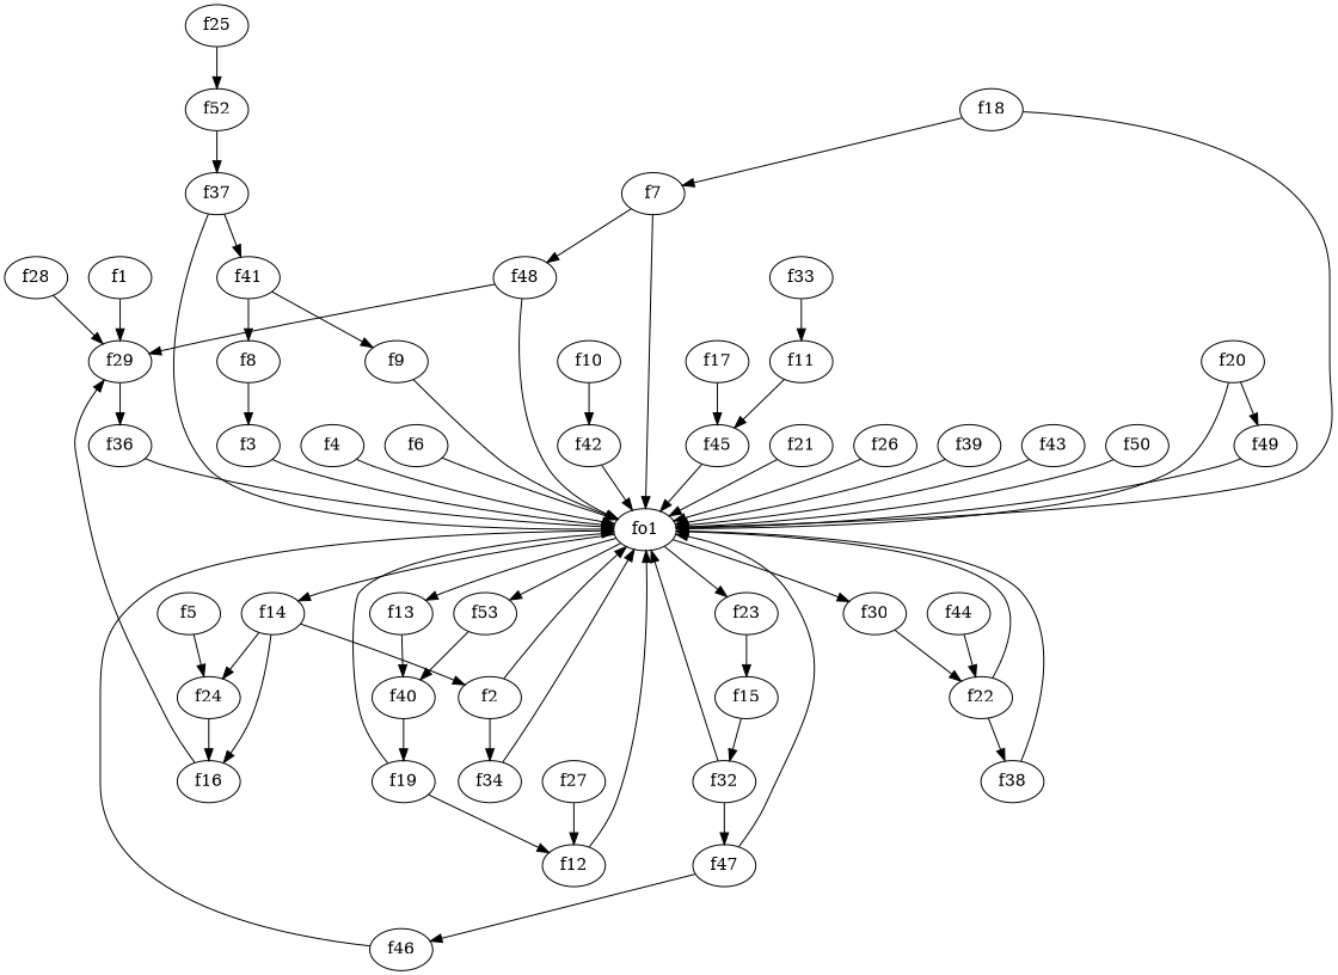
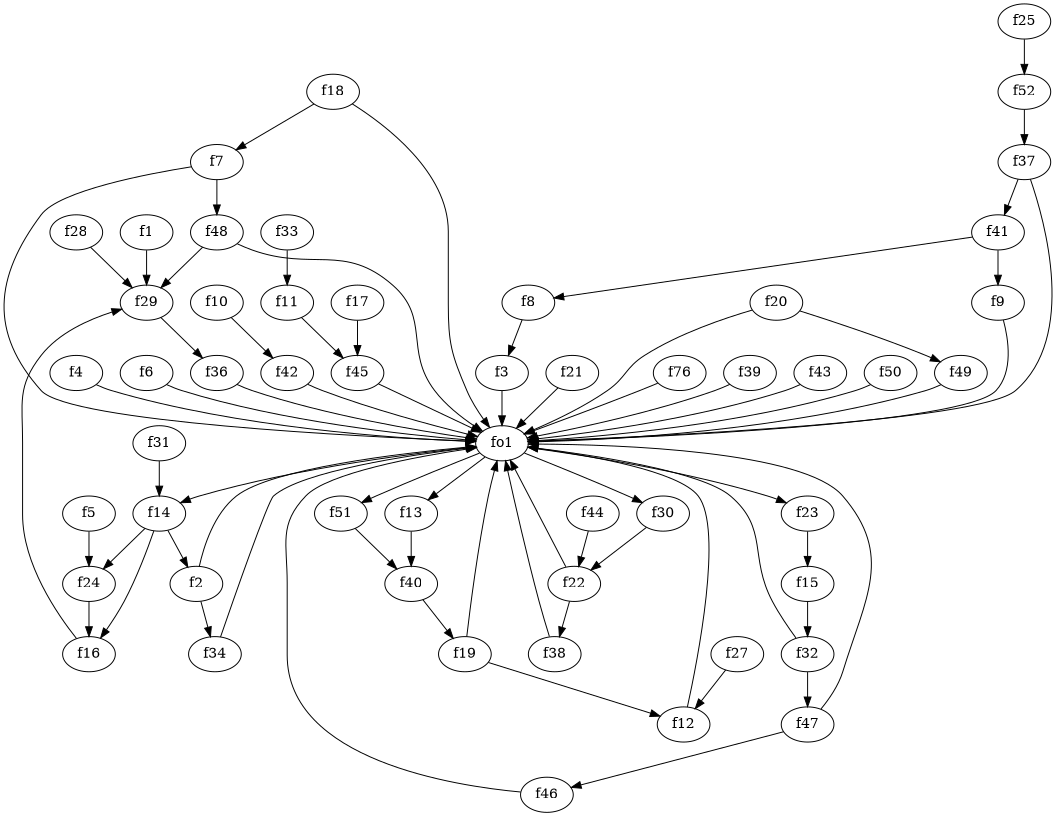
  strict digraph {
    edge [weight=2]
    f1
    f29
    f36
    f2
    f34
    fo1
    f13
    f14
    f23
    f30
-   f51 [label=f53]
+   f51
    f3
    f4
    f5
    f24
    f16
    f6
    f7
    f48
    f8
    f40
    f9
    f10
    f42
    f11
    f45
    f12
    f19
    f15
    f32
    f47
    f17
    f18
    f20
    f49
    f21
    f22
    f38
    f33
    f25
    f52
    f37
-   f26
+   f26 [label=f76]
    f27
    f28
+   f31
    f46
    f41
    f39
    f43
    f44
    f50
    f1 -> f29
    f29 -> f36
    f36 -> fo1
    f2 -> f34
    f2 -> fo1
    f34 -> fo1
    fo1 -> f13
    fo1 -> f14
    fo1 -> f23
    fo1 -> f30
    fo1 -> f51
    f13 -> f40
    f14 -> f2
    f14 -> f24
    f14 -> f16
    f23 -> f15
    f30 -> f22
    f51 -> f40
    f3 -> fo1
    f4 -> fo1
    f5 -> f24
    f24 -> f16
    f16 -> f29
    f6 -> fo1
    f7 -> fo1
    f7 -> f48
    f48 -> f29
    f48 -> fo1
    f8 -> f3
    f40 -> f19
    f9 -> fo1
    f10 -> f42
    f42 -> fo1
    f11 -> f45
    f45 -> fo1
    f12 -> fo1
    f19 -> fo1
    f19 -> f12
    f15 -> f32
    f32 -> fo1
    f32 -> f47
    f47 -> fo1
    f47 -> f46
    f17 -> f45
    f18 -> fo1
    f18 -> f7
    f20 -> fo1
    f20 -> f49
    f49 -> fo1
    f21 -> fo1
    f22 -> fo1
    f22 -> f38
    f38 -> fo1
    f33 -> f11
    f25 -> f52
    f52 -> f37
    f37 -> fo1
    f37 -> f41
    f26 -> fo1
    f27 -> f12
    f28 -> f29
+   f31 -> f14
    f46 -> fo1
    f41 -> f8
    f41 -> f9
    f39 -> fo1
    f43 -> fo1
    f44 -> f22
    f50 -> fo1
  }
